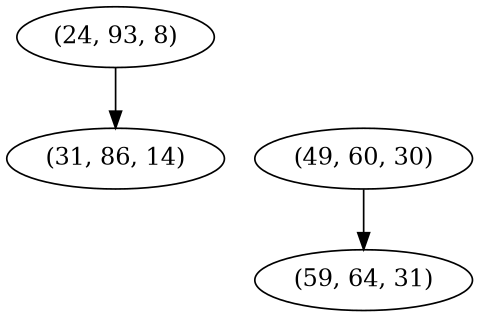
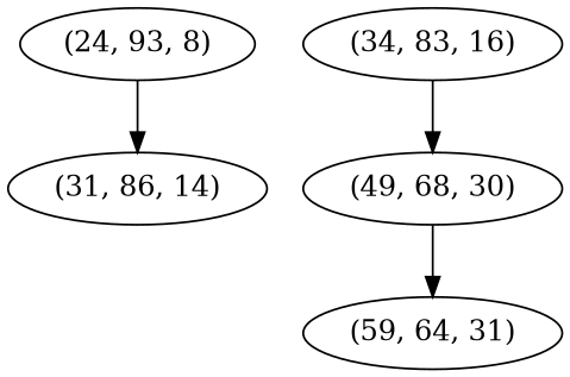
  digraph {
    "(24, 93, 8)"
    "(31, 86, 14)"
-   "(49, 68, 30)" [label="(49, 60, 30)"]
+   "(34, 83, 16)"
+   "(49, 68, 30)"
    "(59, 64, 31)"
    "(24, 93, 8)" -> "(31, 86, 14)"
+   "(34, 83, 16)" -> "(49, 68, 30)"
    "(49, 68, 30)" -> "(59, 64, 31)"
  }
